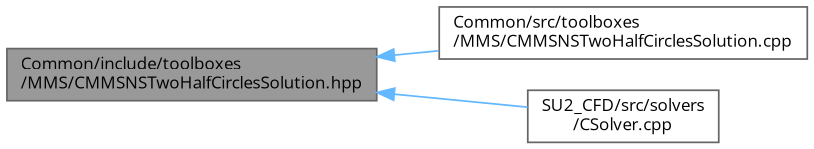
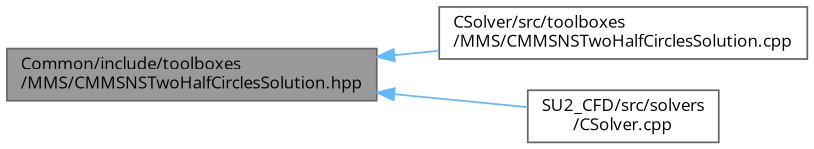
  digraph {
    rankdir=LR
    fontname="Open Sans"
    node [color=grey40 fillcolor=white fontname="Open Sans" fontsize=10 shape=box style=filled]
    edge [color=steelblue1 dir=back fontname="Open Sans" fontsize=10 labelfontname=Helvetica labelfontsize=10 style=solid]
    n1 [color=gray40 fillcolor=grey60 fontcolor=black height=0.2 label="Common/include/toolboxes\l/MMS/CMMSNSTwoHalfCirclesSolution.hpp" width=0.4]
-   n2 [height=0.2 label="Common/src/toolboxes\l/MMS/CMMSNSTwoHalfCirclesSolution.cpp" width=0.4]
+   n2 [height=0.2 label="CSolver/src/toolboxes\l/MMS/CMMSNSTwoHalfCirclesSolution.cpp" width=0.4]
    n3 [height=0.2 label="SU2_CFD/src/solvers\l/CSolver.cpp" width=0.4]
    n1 -> n2
    n1 -> n3
  }
